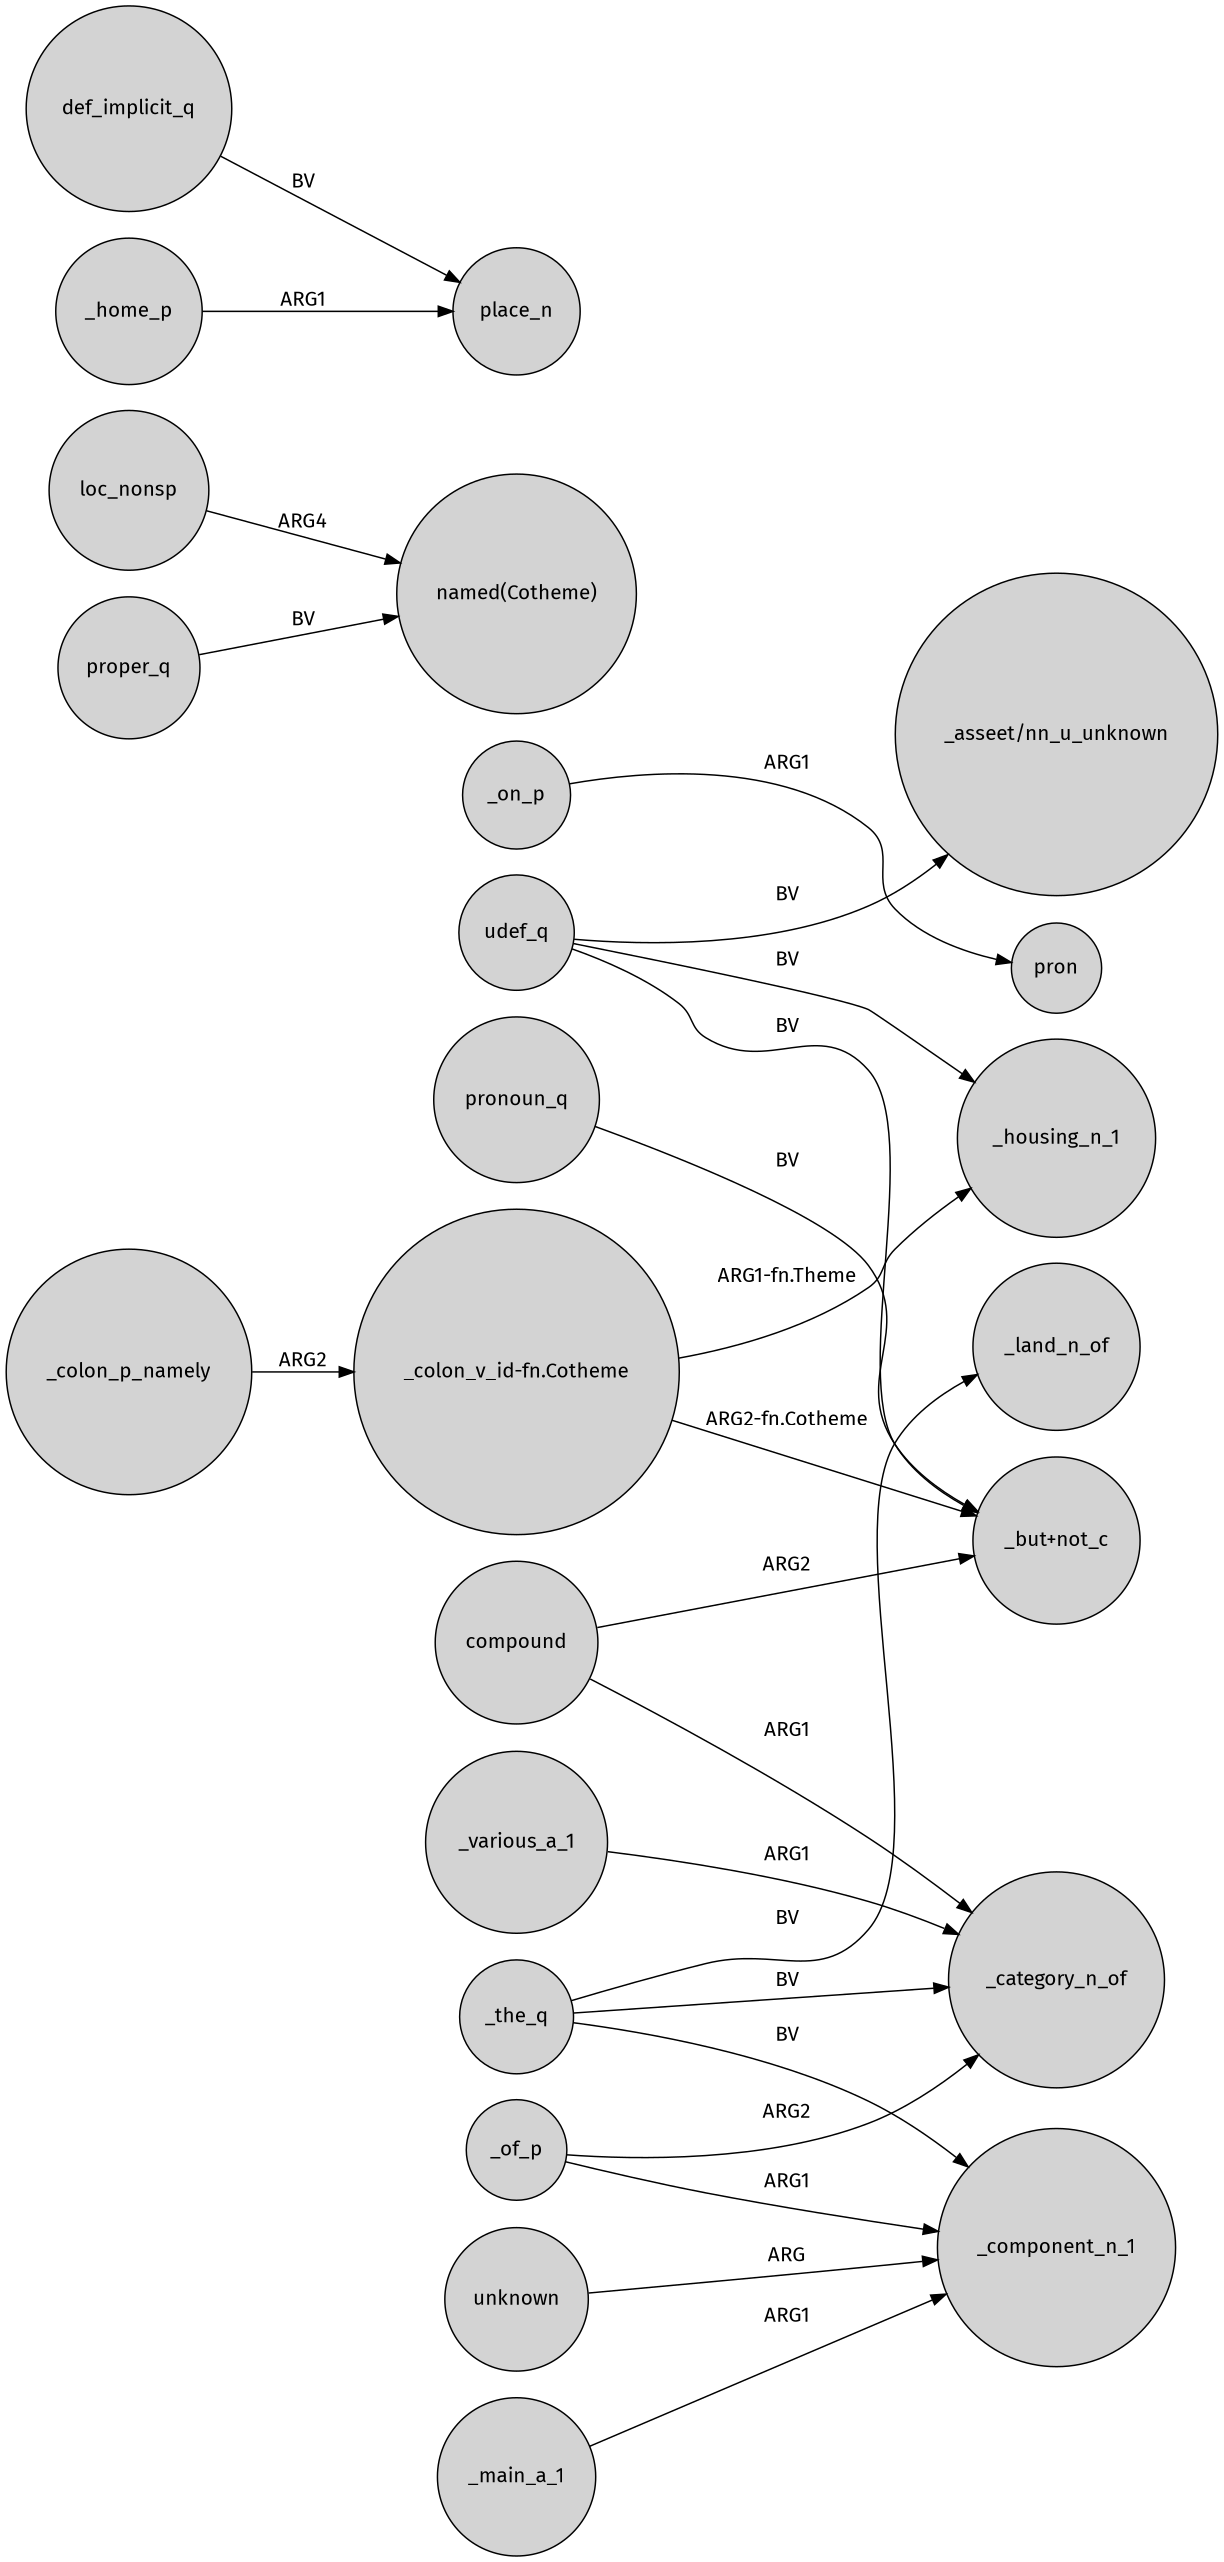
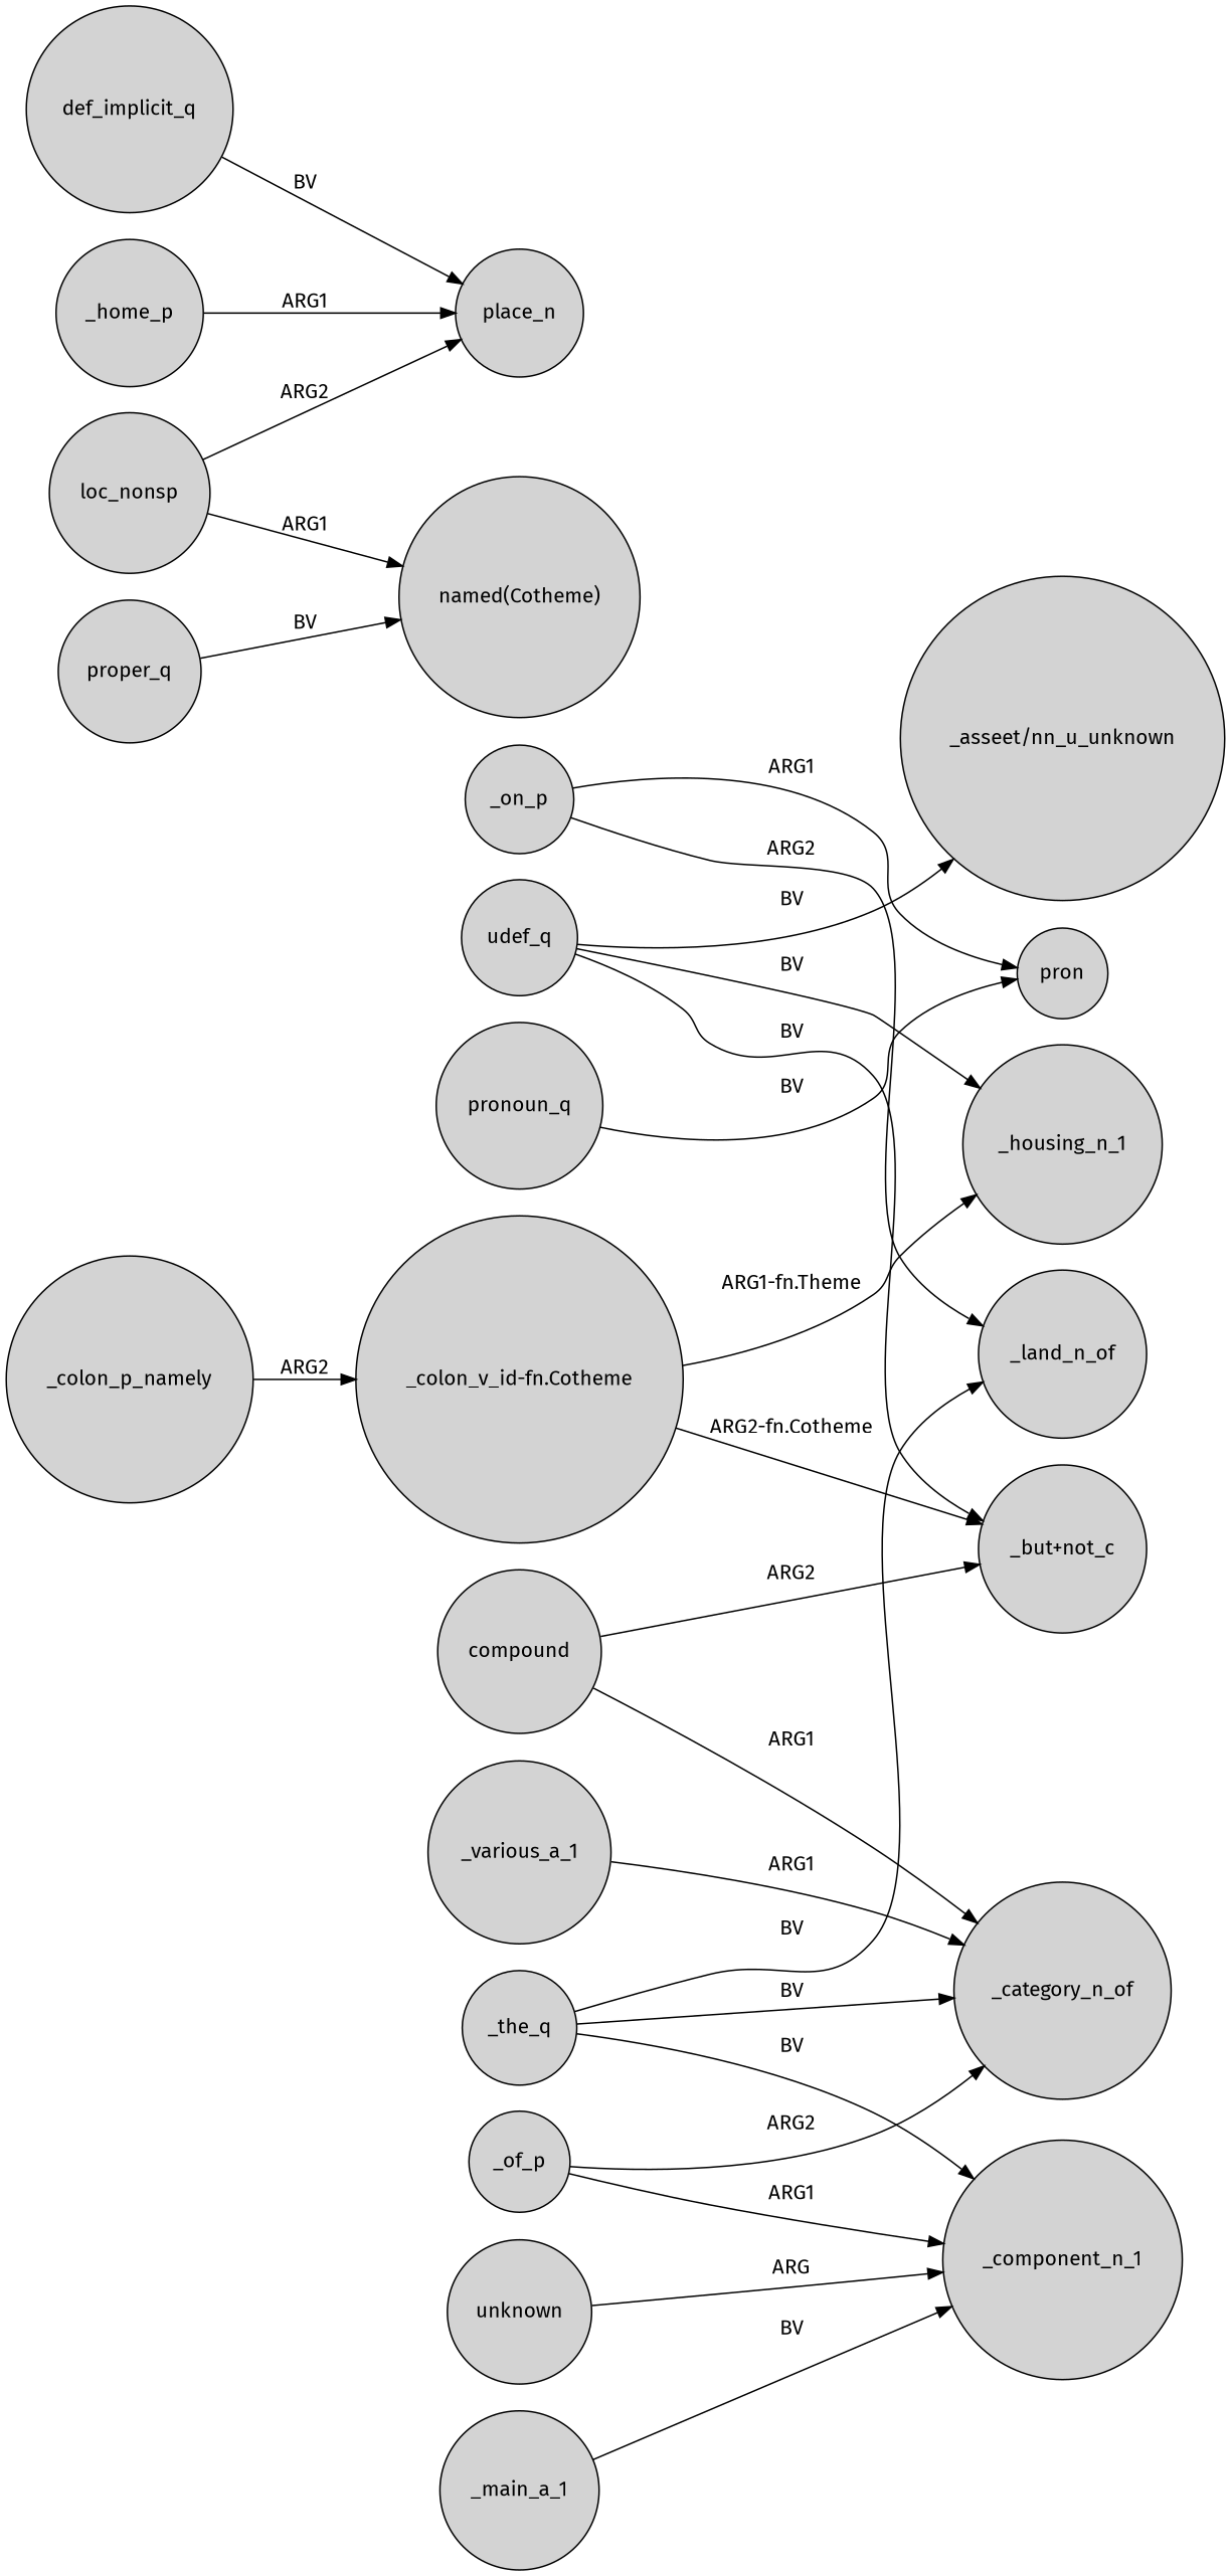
  digraph {
    fontname="Fira Sans"
    rankdir=LR
    node [fontname="Fira Sans" shape=circle style=filled]
    edge [fontname="Fira Sans"]
    _the_q
    _land_n_of
    _category_n_of
    _component_n_1
    compound
    "_but+not_c"
    def_implicit_q
    place_n
    _various_a_1
    udef_q
    "_asseet/nn_u_unknown"
    _housing_n_1
    _of_p
    _on_p
    pron
    _home_p
    pronoun_q
    _colon_p_namely
    "_colon_v_id-fn.Cotheme"
    unknown
    loc_nonsp
    n22 [label="named(Cotheme)"]
    _main_a_1
    proper_q
    _the_q -> _land_n_of [label=BV]
    _the_q -> _category_n_of [label=BV]
    _the_q -> _component_n_1 [label=BV]
    compound -> _category_n_of [label=ARG1]
    compound -> "_but+not_c" [label=ARG2]
    def_implicit_q -> place_n [label=BV]
    _various_a_1 -> _category_n_of [label=ARG1]
    udef_q -> "_but+not_c" [label=BV]
    udef_q -> "_asseet/nn_u_unknown" [label=BV]
    udef_q -> _housing_n_1 [label=BV]
    _of_p -> _category_n_of [label=ARG2]
    _of_p -> _component_n_1 [label=ARG1]
+   _on_p -> _land_n_of [label=ARG2]
    _on_p -> pron [label=ARG1]
    _home_p -> place_n [label=ARG1]
-   pronoun_q -> "_but+not_c" [label=BV]
+   pronoun_q -> pron [label=BV]
    _colon_p_namely -> "_colon_v_id-fn.Cotheme" [label=ARG2]
    "_colon_v_id-fn.Cotheme" -> "_but+not_c" [label="ARG2-fn.Cotheme"]
    "_colon_v_id-fn.Cotheme" -> _housing_n_1 [label="ARG1-fn.Theme"]
    unknown -> _component_n_1 [label=ARG]
-   loc_nonsp -> n22 [label=ARG4]
-   _main_a_1 -> _component_n_1 [label=ARG1]
+   loc_nonsp -> place_n [label=ARG2]
+   loc_nonsp -> n22 [label=ARG1]
+   _main_a_1 -> _component_n_1 [label=BV]
    proper_q -> n22 [label=BV]
  }
